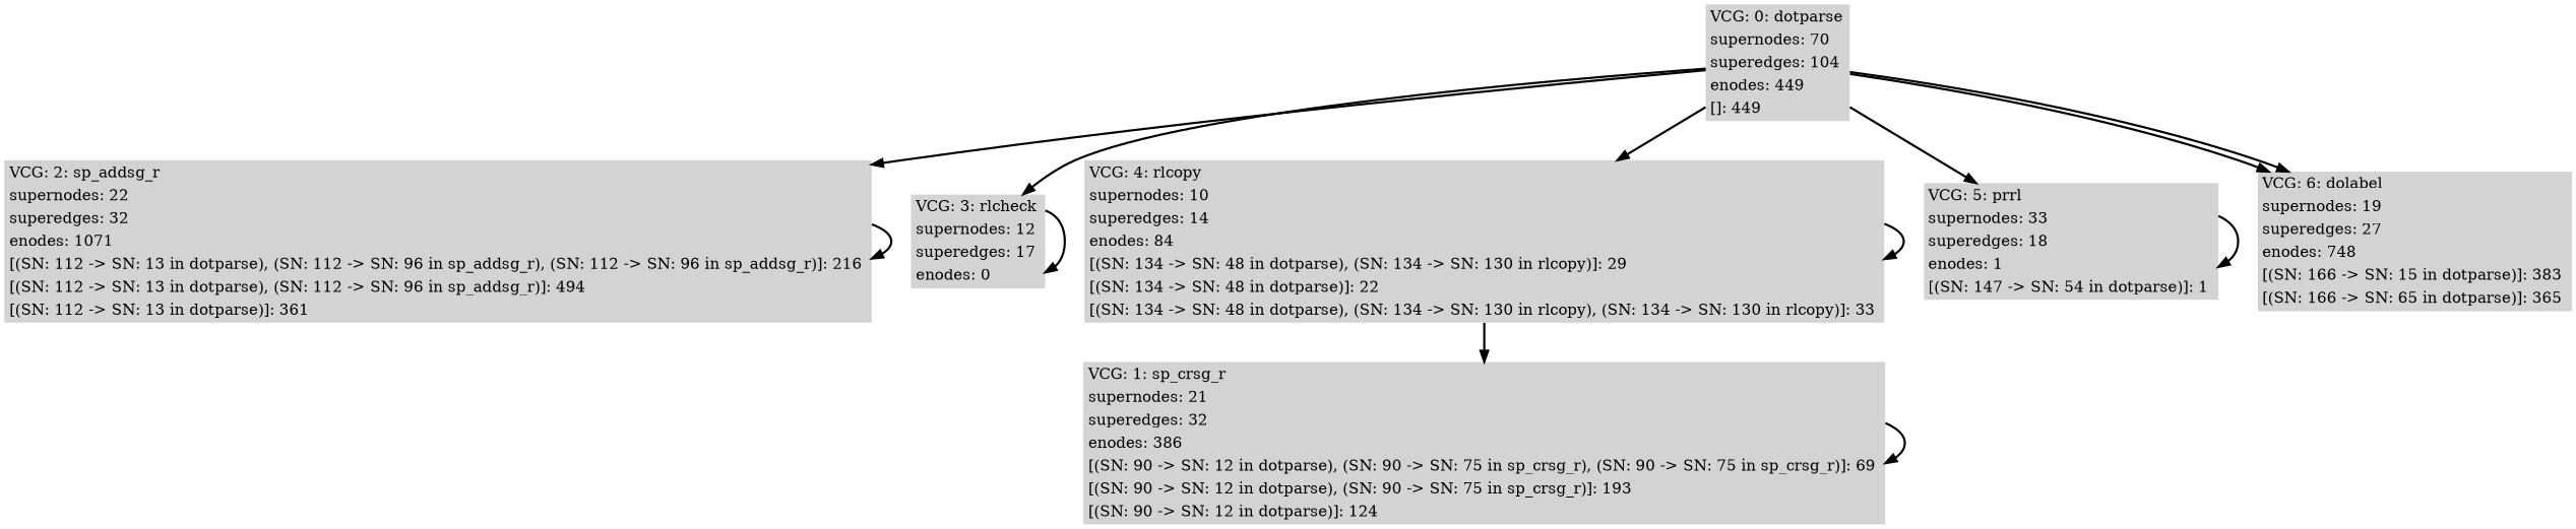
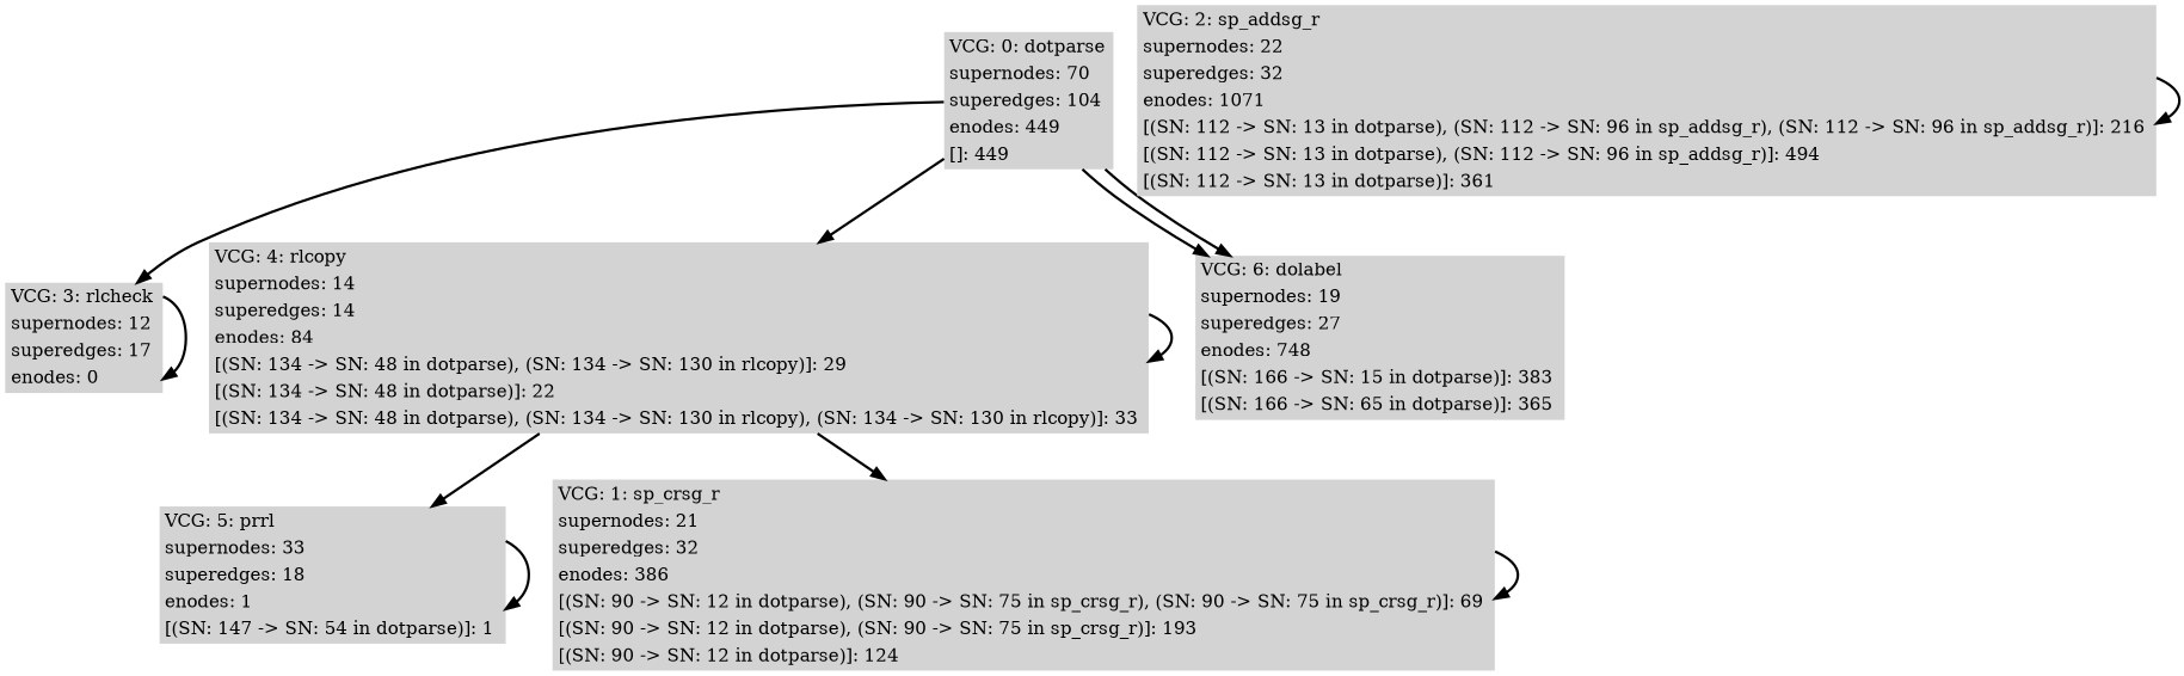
  digraph {
    compound=true
    node [fillcolor=lightgrey margin=0 shape=none style=filled]
    edge [color=black constraint=true style="solid,bold" weight=10]
    n1 [label=<<TABLE BORDER="0"><TR><TD ALIGN="LEFT">VCG: 0: dotparse</TD></TR> <TR><TD ALIGN="LEFT">supernodes: 70 </TD></TR> <TR><TD ALIGN="LEFT">superedges: 104 </TD></TR> <TR><TD ALIGN="LEFT">enodes: 449 </TD></TR> <TR><TD ALIGN="LEFT">[]: 449 </TD></TR></TABLE>>]
    n2 [label=<<TABLE BORDER="0"><TR><TD ALIGN="LEFT">VCG: 2: sp_addsg_r</TD></TR> <TR><TD ALIGN="LEFT">supernodes: 22 </TD></TR> <TR><TD ALIGN="LEFT">superedges: 32 </TD></TR> <TR><TD ALIGN="LEFT">enodes: 1071 </TD></TR> <TR><TD ALIGN="LEFT">[(SN: 112 -&gt; SN: 13 in dotparse), (SN: 112 -&gt; SN: 96 in sp_addsg_r), (SN: 112 -&gt; SN: 96 in sp_addsg_r)]: 216 </TD></TR><TR><TD ALIGN="LEFT">[(SN: 112 -&gt; SN: 13 in dotparse), (SN: 112 -&gt; SN: 96 in sp_addsg_r)]: 494 </TD></TR><TR><TD ALIGN="LEFT">[(SN: 112 -&gt; SN: 13 in dotparse)]: 361 </TD></TR></TABLE>>]
    n3 [label=<<TABLE BORDER="0"><TR><TD ALIGN="LEFT">VCG: 3: rlcheck</TD></TR> <TR><TD ALIGN="LEFT">supernodes: 12 </TD></TR> <TR><TD ALIGN="LEFT">superedges: 17 </TD></TR> <TR><TD ALIGN="LEFT">enodes: 0 </TD></TR> </TABLE>>]
-   n4 [label=<<TABLE BORDER="0"><TR><TD ALIGN="LEFT">VCG: 4: rlcopy</TD></TR> <TR><TD ALIGN="LEFT">supernodes: 10 </TD></TR> <TR><TD ALIGN="LEFT">superedges: 14 </TD></TR> <TR><TD ALIGN="LEFT">enodes: 84 </TD></TR> <TR><TD ALIGN="LEFT">[(SN: 134 -&gt; SN: 48 in dotparse), (SN: 134 -&gt; SN: 130 in rlcopy)]: 29 </TD></TR><TR><TD ALIGN="LEFT">[(SN: 134 -&gt; SN: 48 in dotparse)]: 22 </TD></TR><TR><TD ALIGN="LEFT">[(SN: 134 -&gt; SN: 48 in dotparse), (SN: 134 -&gt; SN: 130 in rlcopy), (SN: 134 -&gt; SN: 130 in rlcopy)]: 33 </TD></TR></TABLE>>]
+   n4 [label=<<TABLE BORDER="0"><TR><TD ALIGN="LEFT">VCG: 4: rlcopy</TD></TR> <TR><TD ALIGN="LEFT">supernodes: 14 </TD></TR> <TR><TD ALIGN="LEFT">superedges: 14 </TD></TR> <TR><TD ALIGN="LEFT">enodes: 84 </TD></TR> <TR><TD ALIGN="LEFT">[(SN: 134 -&gt; SN: 48 in dotparse), (SN: 134 -&gt; SN: 130 in rlcopy)]: 29 </TD></TR><TR><TD ALIGN="LEFT">[(SN: 134 -&gt; SN: 48 in dotparse)]: 22 </TD></TR><TR><TD ALIGN="LEFT">[(SN: 134 -&gt; SN: 48 in dotparse), (SN: 134 -&gt; SN: 130 in rlcopy), (SN: 134 -&gt; SN: 130 in rlcopy)]: 33 </TD></TR></TABLE>>]
    n5 [label=<<TABLE BORDER="0"><TR><TD ALIGN="LEFT">VCG: 5: prrl</TD></TR> <TR><TD ALIGN="LEFT">supernodes: 33 </TD></TR> <TR><TD ALIGN="LEFT">superedges: 18 </TD></TR> <TR><TD ALIGN="LEFT">enodes: 1 </TD></TR> <TR><TD ALIGN="LEFT">[(SN: 147 -&gt; SN: 54 in dotparse)]: 1 </TD></TR></TABLE>>]
    n6 [label=<<TABLE BORDER="0"><TR><TD ALIGN="LEFT">VCG: 6: dolabel</TD></TR> <TR><TD ALIGN="LEFT">supernodes: 19 </TD></TR> <TR><TD ALIGN="LEFT">superedges: 27 </TD></TR> <TR><TD ALIGN="LEFT">enodes: 748 </TD></TR> <TR><TD ALIGN="LEFT">[(SN: 166 -&gt; SN: 15 in dotparse)]: 383 </TD></TR><TR><TD ALIGN="LEFT">[(SN: 166 -&gt; SN: 65 in dotparse)]: 365 </TD></TR></TABLE>>]
    n7 [label=<<TABLE BORDER="0"><TR><TD ALIGN="LEFT">VCG: 1: sp_crsg_r</TD></TR> <TR><TD ALIGN="LEFT">supernodes: 21 </TD></TR> <TR><TD ALIGN="LEFT">superedges: 32 </TD></TR> <TR><TD ALIGN="LEFT">enodes: 386 </TD></TR> <TR><TD ALIGN="LEFT">[(SN: 90 -&gt; SN: 12 in dotparse), (SN: 90 -&gt; SN: 75 in sp_crsg_r), (SN: 90 -&gt; SN: 75 in sp_crsg_r)]: 69 </TD></TR><TR><TD ALIGN="LEFT">[(SN: 90 -&gt; SN: 12 in dotparse), (SN: 90 -&gt; SN: 75 in sp_crsg_r)]: 193 </TD></TR><TR><TD ALIGN="LEFT">[(SN: 90 -&gt; SN: 12 in dotparse)]: 124 </TD></TR></TABLE>>]
-   n1 -> n2
    n1 -> n3
    n1 -> n4
-   n1 -> n5
+   n4 -> n5
    n1 -> n6
    n1 -> n6
    n2 -> n2
    n3 -> n3
    n4 -> n4
    n4 -> n7
    n5 -> n5
    n7 -> n7
  }
